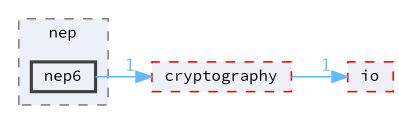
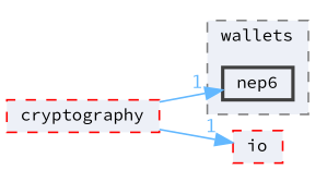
  digraph {
    compound=true
    fontname="Source Code Pro"
    rankdir=LR
    node [color=red fillcolor="#edf0f7" fontname="Source Code Pro" fontsize=10 shape=box style="filled,dashed"]
    edge [color=steelblue1 fontcolor=steelblue1 fontname="Source Code Pro" fontsize=10 headlabel=1 labeldistance=1.5 labelfontname=Helvetica labelfontsize=10]
    n1 [color=grey25 height=0.2 label=nep6 style="filled,bold" width=0.4]
    n2 [height=0.2 label=cryptography width=0.4]
    n3 [height=0.2 label=io width=0.4]
    subgraph cluster_1 {
      bgcolor="#edf0f7"
      fontsize=10
-     label=nep
+     label=wallets
      pencolor=grey50
      style="filled,dashed"
      n1
    }
-   n1 -> n2
+   n2 -> n1
    n2 -> n3
  }
